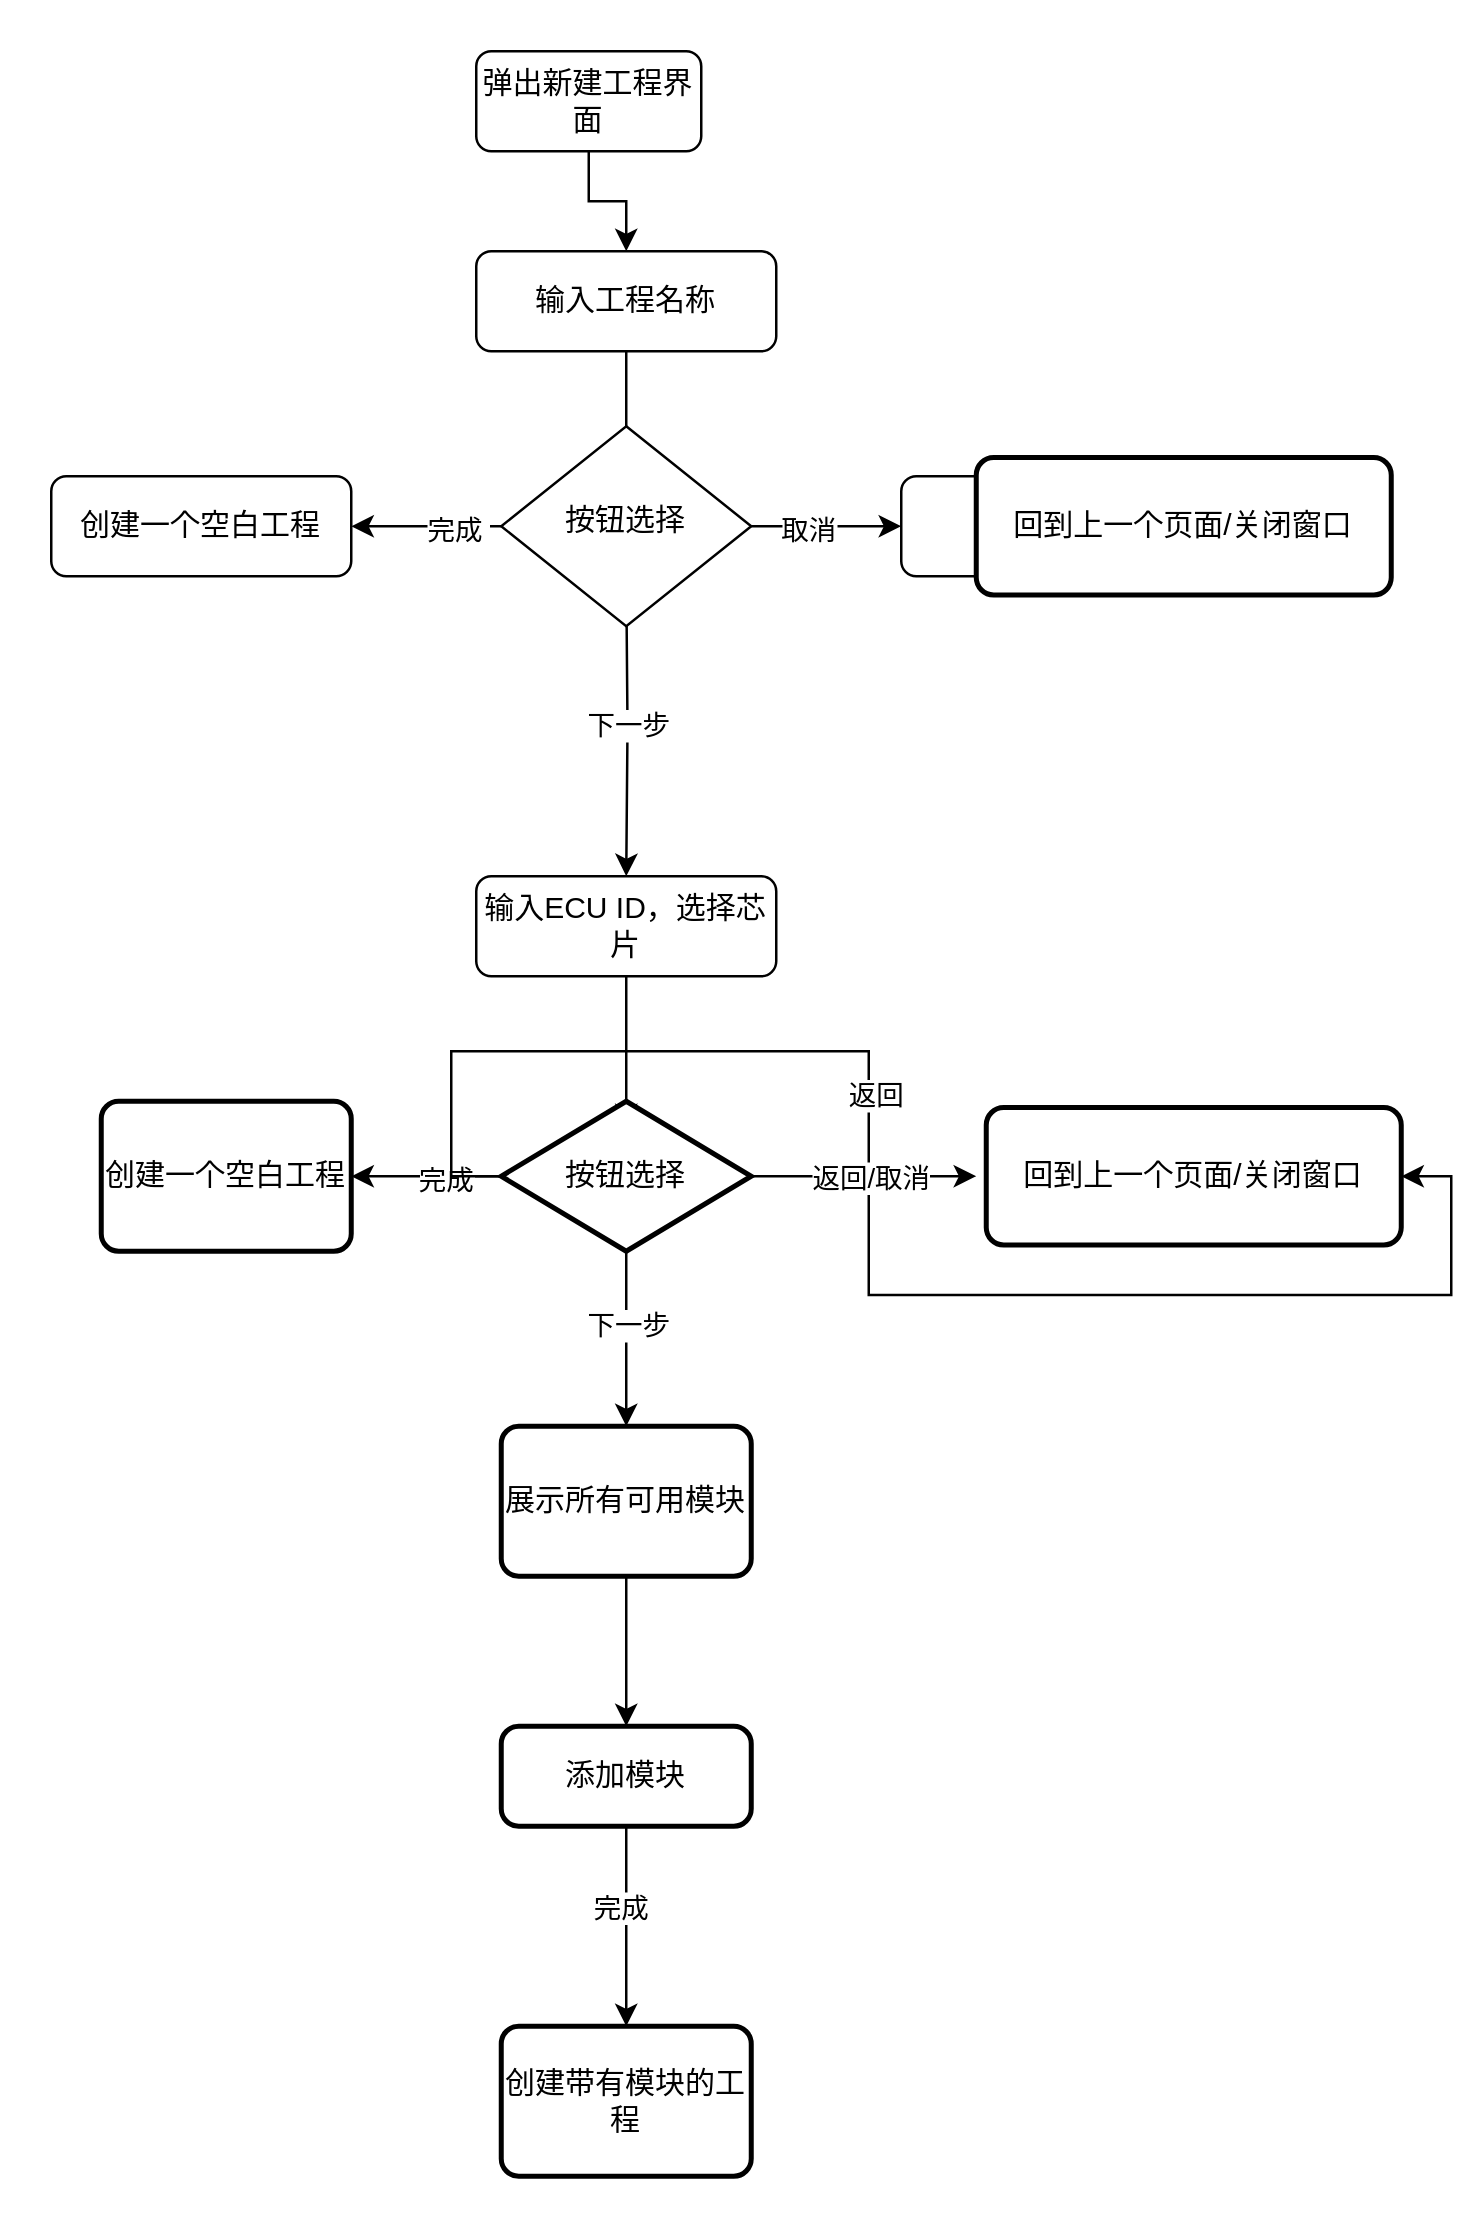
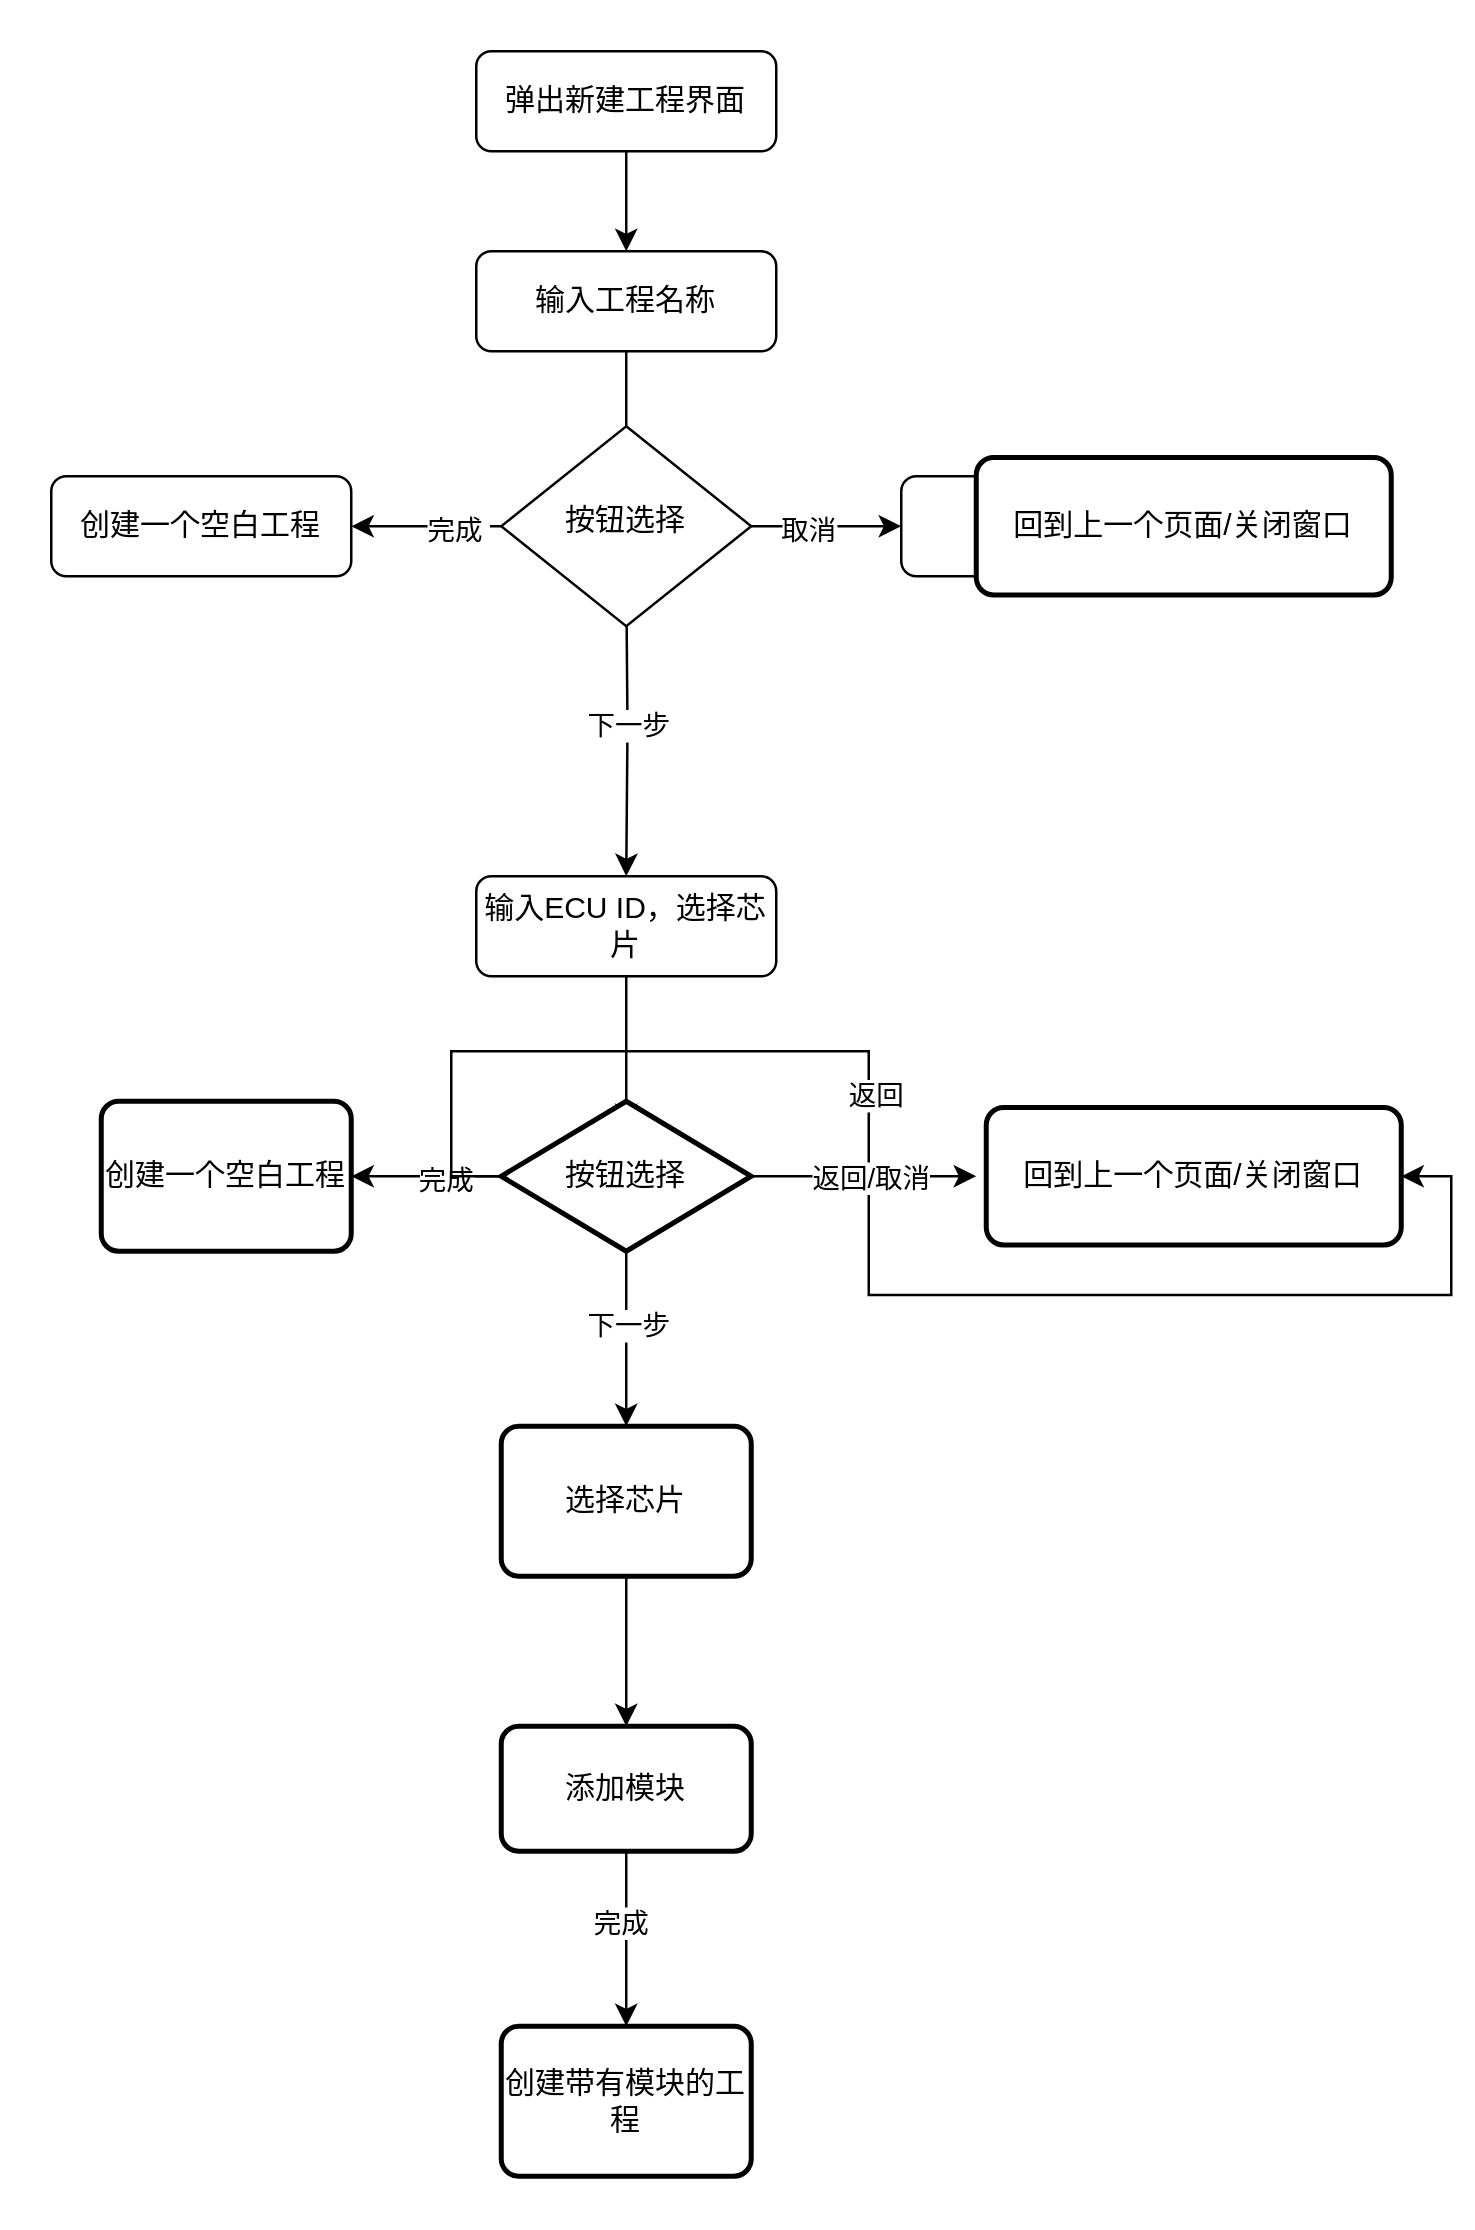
  <mxCell id="0" />
  <mxCell id="1" parent="0" />
  <mxCell id="2" style="edgeStyle=orthogonalEdgeStyle;rounded=0;orthogonalLoop=1;jettySize=auto;html=1;exitX=0.5;exitY=1;exitDx=0;exitDy=0;entryX=0.5;entryY=0;entryDx=0;entryDy=0;" edge="1" parent="1" source="3" target="5"><mxGeometry relative="1" as="geometry" /></mxCell>
- <mxCell id="3" value="弹出新建工程界面" style="rounded=1;whiteSpace=wrap;html=1;fontSize=12;glass=0;strokeWidth=1;shadow=0;" parent="1" vertex="1"><mxGeometry x="190" y="20" width="90" height="40" as="geometry" /></mxCell>
+ <mxCell id="3" value="弹出新建工程界面" style="rounded=1;whiteSpace=wrap;html=1;fontSize=12;glass=0;strokeWidth=1;shadow=0;" parent="1" vertex="1"><mxGeometry x="190" y="20" width="120" height="40" as="geometry" /></mxCell>
  <mxCell id="4" style="edgeStyle=orthogonalEdgeStyle;rounded=0;orthogonalLoop=1;jettySize=auto;html=1;exitX=0.5;exitY=1;exitDx=0;exitDy=0;entryX=0.5;entryY=0;entryDx=0;entryDy=0;" edge="1" parent="1" source="5"><mxGeometry relative="1" as="geometry"><mxPoint x="250" y="190" as="targetPoint" /></mxGeometry></mxCell>
  <mxCell id="5" value="输入工程名称" style="rounded=1;whiteSpace=wrap;html=1;fontSize=12;glass=0;strokeWidth=1;shadow=0;" vertex="1" parent="1"><mxGeometry x="190" y="100" width="120" height="40" as="geometry" /></mxCell>
  <mxCell id="6" style="edgeStyle=orthogonalEdgeStyle;rounded=0;orthogonalLoop=1;jettySize=auto;html=1;exitX=0.5;exitY=1;exitDx=0;exitDy=0;entryX=0.5;entryY=0;entryDx=0;entryDy=0;" edge="1" parent="1" target="9"><mxGeometry relative="1" as="geometry"><mxPoint x="250" y="230" as="sourcePoint" /></mxGeometry></mxCell>
  <mxCell id="7" value="下一步" style="edgeLabel;html=1;align=center;verticalAlign=middle;resizable=0;points=[];" vertex="1" connectable="0" parent="6"><mxGeometry x="-0.004" relative="1" as="geometry"><mxPoint as="offset" /></mxGeometry></mxCell>
  <mxCell id="8" style="edgeStyle=orthogonalEdgeStyle;rounded=0;orthogonalLoop=1;jettySize=auto;html=1;exitX=0.5;exitY=1;exitDx=0;exitDy=0;entryX=0.5;entryY=0;entryDx=0;entryDy=0;" edge="1" parent="1" source="9"><mxGeometry relative="1" as="geometry"><mxPoint x="250" y="450" as="targetPoint" /></mxGeometry></mxCell>
  <mxCell id="9" value="输入ECU ID，选择芯片" style="rounded=1;whiteSpace=wrap;html=1;fontSize=12;glass=0;strokeWidth=1;shadow=0;" vertex="1" parent="1"><mxGeometry x="190" y="350" width="120" height="40" as="geometry" /></mxCell>
  <mxCell id="10" style="edgeStyle=orthogonalEdgeStyle;rounded=0;orthogonalLoop=1;jettySize=auto;html=1;exitX=0;exitY=0.5;exitDx=0;exitDy=0;entryX=1;entryY=0.5;entryDx=0;entryDy=0;" edge="1" parent="1" source="14" target="15"><mxGeometry relative="1" as="geometry" /></mxCell>
  <mxCell id="11" value="完成&amp;nbsp;" style="edgeLabel;html=1;align=center;verticalAlign=middle;resizable=0;points=[];" vertex="1" connectable="0" parent="10"><mxGeometry x="-0.4" y="1" relative="1" as="geometry"><mxPoint as="offset" /></mxGeometry></mxCell>
  <mxCell id="12" style="edgeStyle=orthogonalEdgeStyle;rounded=0;orthogonalLoop=1;jettySize=auto;html=1;exitX=1;exitY=0.5;exitDx=0;exitDy=0;entryX=0;entryY=0.5;entryDx=0;entryDy=0;" edge="1" parent="1" source="14" target="18"><mxGeometry relative="1" as="geometry"><mxPoint x="360" y="210" as="targetPoint" /></mxGeometry></mxCell>
  <mxCell id="13" value="取消" style="edgeLabel;html=1;align=center;verticalAlign=middle;resizable=0;points=[];" vertex="1" connectable="0" parent="12"><mxGeometry x="-0.267" y="-1" relative="1" as="geometry"><mxPoint as="offset" /></mxGeometry></mxCell>
  <mxCell id="14" value="按钮选择" style="rhombus;whiteSpace=wrap;html=1;shadow=0;fontFamily=Helvetica;fontSize=12;align=center;strokeWidth=1;spacing=6;spacingTop=-4;" vertex="1" parent="1"><mxGeometry x="200" y="170" width="100" height="80" as="geometry" /></mxCell>
  <mxCell id="15" value="创建一个空白工程" style="rounded=1;whiteSpace=wrap;html=1;fontSize=12;glass=0;strokeWidth=1;shadow=0;" vertex="1" parent="1"><mxGeometry x="20" y="190" width="120" height="40" as="geometry" /></mxCell>
  <mxCell id="16" style="edgeStyle=orthogonalEdgeStyle;rounded=0;orthogonalLoop=1;jettySize=auto;html=1;exitX=0.5;exitY=1;exitDx=0;exitDy=0;exitPerimeter=0;entryX=0.5;entryY=0;entryDx=0;entryDy=0;" edge="1" parent="1" source="26" target="28"><mxGeometry relative="1" as="geometry" /></mxCell>
  <mxCell id="17" value="下一步" style="edgeLabel;html=1;align=center;verticalAlign=middle;resizable=0;points=[];" vertex="1" connectable="0" parent="16"><mxGeometry x="-0.171" relative="1" as="geometry"><mxPoint as="offset" /></mxGeometry></mxCell>
  <mxCell id="18" value="窗口关闭" style="rounded=1;whiteSpace=wrap;html=1;fontSize=12;glass=0;strokeWidth=1;shadow=0;" vertex="1" parent="1"><mxGeometry x="360" y="190" width="120" height="40" as="geometry" /></mxCell>
  <mxCell id="19" style="edgeStyle=orthogonalEdgeStyle;rounded=0;orthogonalLoop=1;jettySize=auto;html=1;exitX=0;exitY=0.5;exitDx=0;exitDy=0;exitPerimeter=0;entryX=1;entryY=0.5;entryDx=0;entryDy=0;" edge="1" parent="1" source="26" target="29"><mxGeometry relative="1" as="geometry" /></mxCell>
  <mxCell id="20" value="完成" style="edgeLabel;html=1;align=center;verticalAlign=middle;resizable=0;points=[];" vertex="1" connectable="0" parent="19"><mxGeometry x="-0.233" y="1" relative="1" as="geometry"><mxPoint as="offset" /></mxGeometry></mxCell>
  <mxCell id="21" style="edgeStyle=orthogonalEdgeStyle;rounded=0;orthogonalLoop=1;jettySize=auto;html=1;exitX=0;exitY=0.5;exitDx=0;exitDy=0;exitPerimeter=0;entryX=1;entryY=0.5;entryDx=0;entryDy=0;" edge="1" parent="1" source="26" target="25"><mxGeometry relative="1" as="geometry" /></mxCell>
  <mxCell id="22" value="返回" style="edgeLabel;html=1;align=center;verticalAlign=middle;resizable=0;points=[];" connectable="0" vertex="1" parent="21"><mxGeometry x="-0.2" y="2" relative="1" as="geometry"><mxPoint as="offset" /></mxGeometry></mxCell>
  <mxCell id="23" style="edgeStyle=orthogonalEdgeStyle;rounded=0;orthogonalLoop=1;jettySize=auto;html=1;exitX=1;exitY=0.5;exitDx=0;exitDy=0;exitPerimeter=0;" edge="1" parent="1" source="26"><mxGeometry relative="1" as="geometry"><mxPoint x="390" y="470" as="targetPoint" /></mxGeometry></mxCell>
  <mxCell id="24" value="返回/取消" style="edgeLabel;html=1;align=center;verticalAlign=middle;resizable=0;points=[];" vertex="1" connectable="0" parent="23"><mxGeometry x="0.05" relative="1" as="geometry"><mxPoint as="offset" /></mxGeometry></mxCell>
  <mxCell id="25" value="回到上一个页面/关闭窗口" style="rounded=1;whiteSpace=wrap;html=1;absoluteArcSize=1;arcSize=14;strokeWidth=2;" vertex="1" parent="1"><mxGeometry x="394" y="442.5" width="166" height="55" as="geometry" /></mxCell>
  <mxCell id="26" value="按钮选择" style="strokeWidth=2;html=1;shape=mxgraph.flowchart.decision;whiteSpace=wrap;" vertex="1" parent="1"><mxGeometry x="200" y="440" width="100" height="60" as="geometry" /></mxCell>
  <mxCell id="27" style="edgeStyle=orthogonalEdgeStyle;rounded=0;orthogonalLoop=1;jettySize=auto;html=1;exitX=0.5;exitY=1;exitDx=0;exitDy=0;entryX=0.5;entryY=0;entryDx=0;entryDy=0;" edge="1" parent="1" source="28" target="33"><mxGeometry relative="1" as="geometry" /></mxCell>
- <mxCell id="28" value="展示所有可用模块" style="rounded=1;whiteSpace=wrap;html=1;absoluteArcSize=1;arcSize=14;strokeWidth=2;" vertex="1" parent="1"><mxGeometry x="200" y="570" width="100" height="60" as="geometry" /></mxCell>
+ <mxCell id="28" value="选择芯片" style="rounded=1;whiteSpace=wrap;html=1;absoluteArcSize=1;arcSize=14;strokeWidth=2;" vertex="1" parent="1"><mxGeometry x="200" y="570" width="100" height="60" as="geometry" /></mxCell>
  <mxCell id="29" value="创建一个空白工程" style="rounded=1;whiteSpace=wrap;html=1;absoluteArcSize=1;arcSize=14;strokeWidth=2;" vertex="1" parent="1"><mxGeometry x="40" y="440" width="100" height="60" as="geometry" /></mxCell>
  <mxCell id="30" value="回到上一个页面/关闭窗口" style="rounded=1;whiteSpace=wrap;html=1;absoluteArcSize=1;arcSize=14;strokeWidth=2;" vertex="1" parent="1"><mxGeometry x="390" y="182.5" width="166" height="55" as="geometry" /></mxCell>
  <mxCell id="31" style="edgeStyle=orthogonalEdgeStyle;rounded=0;orthogonalLoop=1;jettySize=auto;html=1;exitX=0.5;exitY=1;exitDx=0;exitDy=0;entryX=0.5;entryY=0;entryDx=0;entryDy=0;" edge="1" parent="1" source="33" target="34"><mxGeometry relative="1" as="geometry" /></mxCell>
  <mxCell id="32" value="完成" style="edgeLabel;html=1;align=center;verticalAlign=middle;resizable=0;points=[];" vertex="1" connectable="0" parent="31"><mxGeometry x="-0.2" y="-3" relative="1" as="geometry"><mxPoint as="offset" /></mxGeometry></mxCell>
- <mxCell id="33" value="添加模块" style="rounded=1;whiteSpace=wrap;html=1;absoluteArcSize=1;arcSize=14;strokeWidth=2;" vertex="1" parent="1"><mxGeometry x="200" y="690" width="100" height="40" as="geometry" /></mxCell>
+ <mxCell id="33" value="添加模块" style="rounded=1;whiteSpace=wrap;html=1;absoluteArcSize=1;arcSize=14;strokeWidth=2;" vertex="1" parent="1"><mxGeometry x="200" y="690" width="100" height="50" as="geometry" /></mxCell>
  <mxCell id="34" value="创建带有模块的工程" style="rounded=1;whiteSpace=wrap;html=1;absoluteArcSize=1;arcSize=14;strokeWidth=2;" vertex="1" parent="1"><mxGeometry x="200" y="810" width="100" height="60" as="geometry" /></mxCell>
